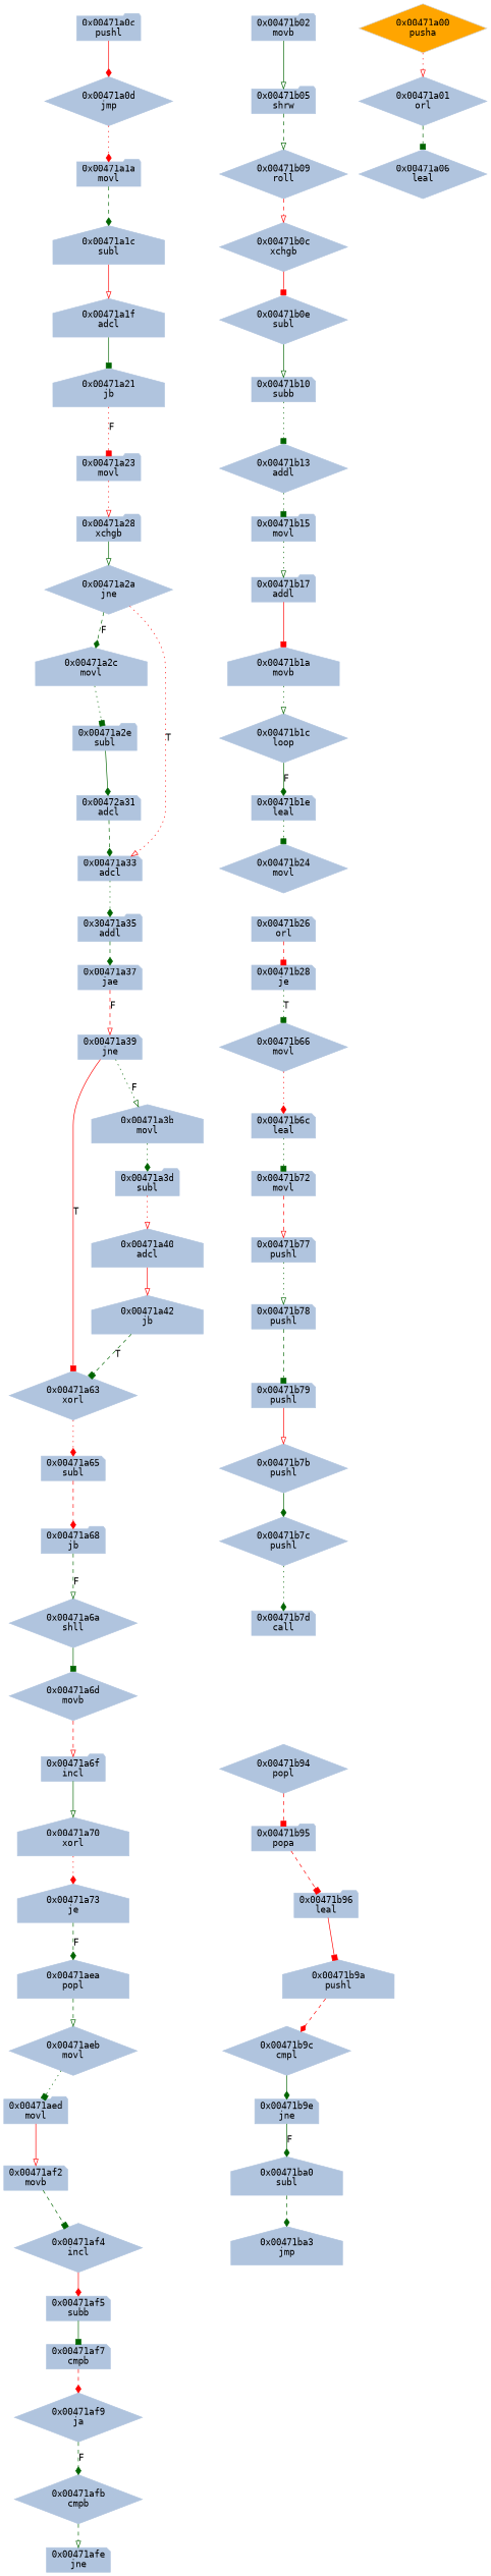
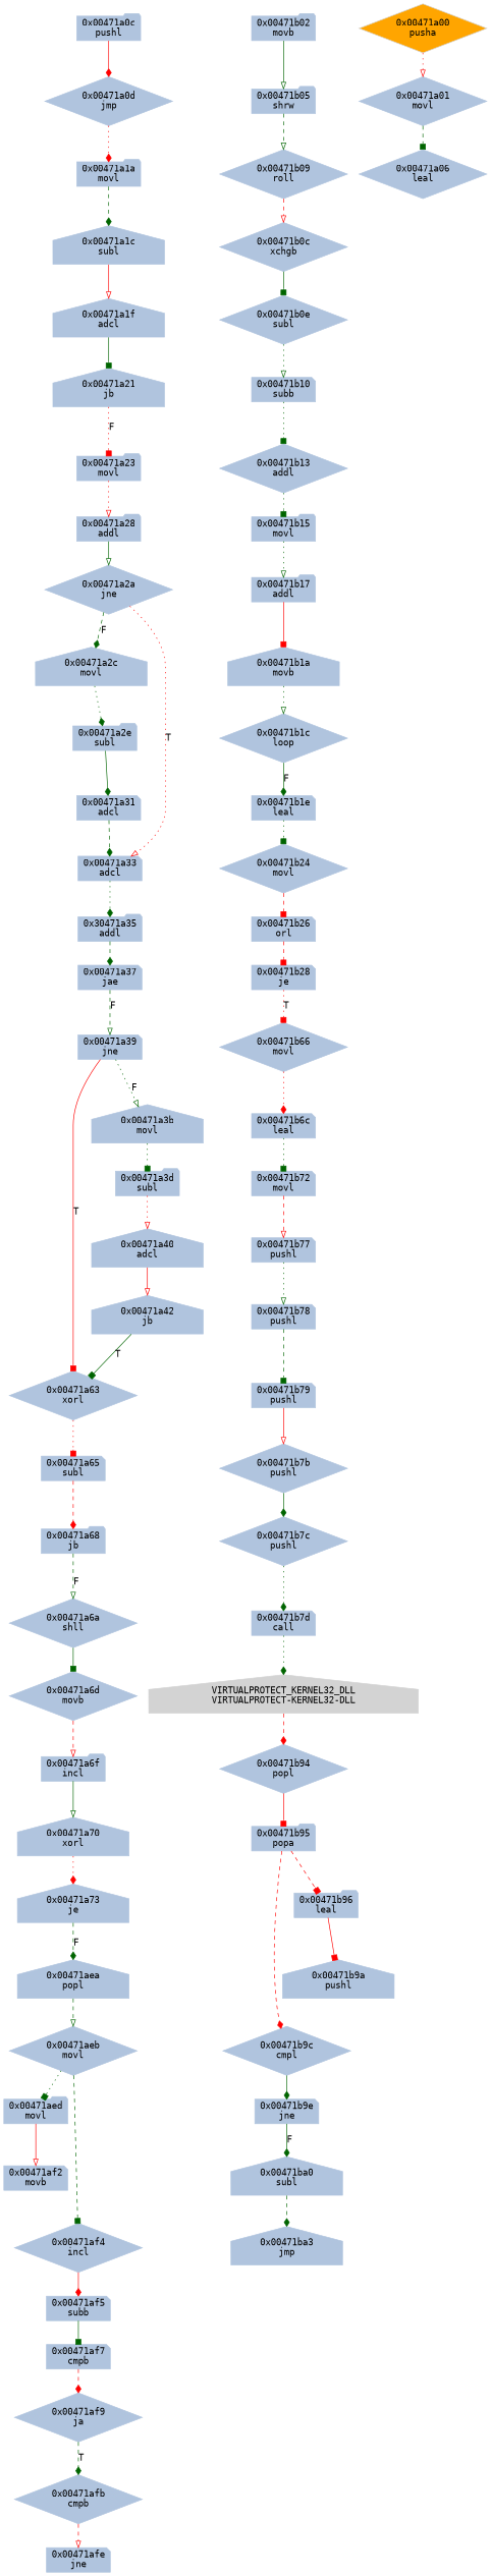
  strict digraph {
    fontname="DejaVu Sans Mono"
    node [color=lightsteelblue fillcolor=lightsteelblue fontname="DejaVu Sans Mono" shape=diamond style=filled]
    edge [arrowhead=diamond color=darkgreen fontname="DejaVu Sans Mono" style=dashed]
    n1 [label="0x00471a70\nxorl" shape=house]
    n2 [label="0x00471a73\nje" shape=house]
    n3 [label="0x00471aea\npopl" shape=house]
    n4 [label="0x00471aeb\nmovl"]
    n5 [label="0x00471b9c\ncmpl"]
    n6 [label="0x00471b9e\njne" shape=note]
    n7 [label="0x00471ba0\nsubl" shape=house]
    n8 [label="0x00471ba3\njmp" shape=house]
    n9 [label="0x00471b78\npushl" shape=note]
    n10 [label="0x00471b79\npushl" shape=note]
    n11 [label="0x00471b7b\npushl"]
    n12 [label="0x00471b7c\npushl"]
    n13 [label="0x00471b1c\nloop"]
    n14 [label="0x00471b1e\nleal" shape=note]
    n15 [label="0x00471b24\nmovl"]
    n16 [label="0x00471b26\norl" shape=note]
    n17 [label="0x00471b96\nleal" shape=folder]
    n18 [label="0x00471b9a\npushl" shape=house]
    n19 [label="0x00471aed\nmovl" shape=folder]
    n20 [label="0x00471af2\nmovb" shape=note]
    n21 [label="0x00471af4\nincl"]
    n22 [label="0x00471a23\nmovl" shape=folder]
-   n23 [label="0x00471a28\nxchgb" shape=folder]
+   n23 [label="0x00471a28\naddl" shape=folder]
    n24 [label="0x00471a2a\njne"]
    n25 [label="0x00471a2c\nmovl" shape=house]
    n26 [label="0x00471a33\nadcl" shape=note]
-   n27 [label="0x00471a01\norl"]
+   n27 [label="0x00471a01\nmovl"]
    n28 [label="0x00471a06\nleal"]
    n29 [label="0x00471a0c\npushl" shape=folder]
    n30 [label="0x00471a0d\njmp"]
    n31 [label="0x00471b02\nmovb" shape=folder]
    n32 [label="0x00471b05\nshrw" shape=folder]
    n33 [label="0x00471b09\nroll"]
    n34 [label="0x00471a6a\nshll"]
    n35 [label="0x00471a6d\nmovb"]
    n36 [label="0x00471a6f\nincl" shape=folder]
    n37 [label="0x00471af5\nsubb" shape=note]
    n38 [label="0x00471af7\ncmpb" shape=note]
    n39 [label="0x00471af9\nja"]
    n40 [label="0x00471afb\ncmpb"]
    n41 [label="0x00471a1a\nmovl" shape=folder]
    n42 [label="0x00471a1c\nsubl" shape=house]
    n43 [label="0x00471a1f\nadcl" shape=house]
    n44 [color=lightgrey fillcolor=orange label="0x00471a00\npusha"]
    n45 [label="0x00471afe\njne" shape=note]
    n46 [label="0x00471a2e\nsubl" shape=folder]
-   n47 [label="0x00472a31\nadcl" shape=note]
+   n47 [label="0x00471a31\nadcl" shape=note]
    n48 [label="0x00471a21\njb" shape=house]
    n49 [label="0x00471b15\nmovl" shape=folder]
    n50 [label="0x00471b17\naddl" shape=folder]
    n51 [label="0x00471b1a\nmovb" shape=house]
    n52 [label="0x00471b28\nje" shape=note]
    n53 [label="0x00471b66\nmovl"]
    n54 [label="0x30471a35\naddl" shape=folder]
    n55 [label="0x00471a37\njae" shape=note]
    n56 [label="0x00471a40\nadcl" shape=house]
    n57 [label="0x00471a42\njb" shape=house]
    n58 [label="0x00471a63\nxorl"]
    n59 [label="0x00471a65\nsubl" shape=note]
    n60 [label="0x00471a3d\nsubl" shape=folder]
    n61 [label="0x00471a68\njb" shape=folder]
    n62 [label="0x00471b0c\nxchgb"]
    n63 [label="0x00471b6c\nleal" shape=note]
    n64 [label="0x00471b72\nmovl" shape=note]
    n65 [label="0x00471b13\naddl"]
    n66 [label="0x00471a39\njne" shape=note]
    n67 [label="0x00471a3b\nmovl" shape=house]
+   n68 [color=lightgrey fillcolor=lightgrey label="VIRTUALPROTECT_KERNEL32_DLL\nVIRTUALPROTECT-KERNEL32-DLL" shape=house]
    n69 [label="0x00471b94\npopl"]
    n70 [label="0x00471b95\npopa" shape=folder]
    n71 [label="0x00471b77\npushl" shape=note]
    n72 [label="0x00471b10\nsubb" shape=note]
    n73 [label="0x00471b7d\ncall" shape=note]
    n74 [label="0x00471b0e\nsubl"]
    n1 -> n2 [color=red style=dotted]
    n2 -> n3 [label=F]
    n3 -> n4 [arrowhead=onormal]
    n4 -> n19 [arrowhead=box style=dotted]
    n5 -> n6 [style=solid]
    n6 -> n7 [label=F style=solid]
    n7 -> n8
    n9 -> n10 [arrowhead=box]
    n10 -> n11 [arrowhead=onormal color=red style=solid]
    n11 -> n12 [style=solid]
    n12 -> n73 [style=dotted]
    n13 -> n14 [label=F style=solid]
    n14 -> n15 [arrowhead=box style=dotted]
+   n15 -> n16 [arrowhead=box color=red]
    n16 -> n52 [arrowhead=box color=red]
    n17 -> n18 [arrowhead=box color=red style=solid]
-   n18 -> n5 [color=red]
+   n70 -> n5 [color=red]
    n19 -> n20 [arrowhead=onormal color=red style=solid]
-   n20 -> n21 [arrowhead=box]
+   n4 -> n21 [arrowhead=box]
    n21 -> n37 [color=red style=solid]
    n22 -> n23 [arrowhead=onormal color=red style=dotted]
    n23 -> n24 [arrowhead=onormal style=solid]
    n24 -> n25 [label=F]
    n24 -> n26 [arrowhead=onormal color=red label=T style=dotted]
-   n25 -> n46 [arrowhead=box style=dotted]
+   n25 -> n46 [style=dotted]
    n26 -> n54 [style=dotted]
    n27 -> n28 [arrowhead=box]
    n29 -> n30 [color=red style=solid]
    n30 -> n41 [color=red style=dotted]
    n31 -> n32 [arrowhead=onormal style=solid]
    n32 -> n33 [arrowhead=onormal]
    n33 -> n62 [arrowhead=onormal color=red]
    n34 -> n35 [arrowhead=box style=solid]
    n35 -> n36 [arrowhead=onormal color=red]
    n36 -> n1 [arrowhead=onormal style=solid]
    n37 -> n38 [arrowhead=box style=solid]
    n38 -> n39 [color=red]
-   n39 -> n40 [label=F]
-   n40 -> n45 [arrowhead=onormal]
+   n39 -> n40 [label=T]
+   n40 -> n45 [arrowhead=onormal color=red]
    n41 -> n42
    n42 -> n43 [arrowhead=onormal color=red style=solid]
    n43 -> n48 [arrowhead=box style=solid]
    n44 -> n27 [arrowhead=onormal color=red style=dotted]
    n46 -> n47 [style=solid]
    n47 -> n26
    n48 -> n22 [arrowhead=box color=red label=F style=dotted]
    n49 -> n50 [arrowhead=onormal style=dotted]
    n50 -> n51 [arrowhead=box color=red style=solid]
    n51 -> n13 [arrowhead=onormal style=dotted]
-   n52 -> n53 [arrowhead=box label=T style=dotted]
+   n52 -> n53 [arrowhead=box color=red label=T style=dotted]
    n53 -> n63 [color=red style=dotted]
    n54 -> n55
-   n55 -> n66 [arrowhead=onormal color=red label=F]
+   n55 -> n66 [arrowhead=onormal label=F]
    n56 -> n57 [arrowhead=onormal color=red style=solid]
-   n57 -> n58 [arrowhead=box label=T]
-   n58 -> n59 [color=red style=dotted]
+   n57 -> n58 [arrowhead=box label=T style=solid]
+   n58 -> n59 [arrowhead=box color=red style=dotted]
    n59 -> n61 [color=red]
    n60 -> n56 [arrowhead=onormal color=red style=dotted]
    n61 -> n34 [arrowhead=onormal label=F]
-   n62 -> n74 [arrowhead=box color=red style=solid]
+   n62 -> n74 [arrowhead=box style=solid]
    n63 -> n64 [arrowhead=box style=dotted]
    n64 -> n71 [arrowhead=onormal color=red]
    n65 -> n49 [arrowhead=box style=dotted]
    n66 -> n58 [arrowhead=box color=red label=T style=solid]
    n66 -> n67 [arrowhead=onormal label=F style=dotted]
-   n67 -> n60 [style=dotted]
-   n69 -> n70 [arrowhead=box color=red]
+   n67 -> n60 [arrowhead=box style=dotted]
+   n68 -> n69 [color=red]
+   n69 -> n70 [arrowhead=box color=red style=solid]
    n70 -> n17 [arrowhead=box color=red]
    n71 -> n9 [arrowhead=onormal style=dotted]
    n72 -> n65 [arrowhead=box style=dotted]
-   n74 -> n72 [arrowhead=onormal style=solid]
+   n73 -> n68 [style=dotted]
+   n74 -> n72 [arrowhead=onormal style=dotted]
  }
